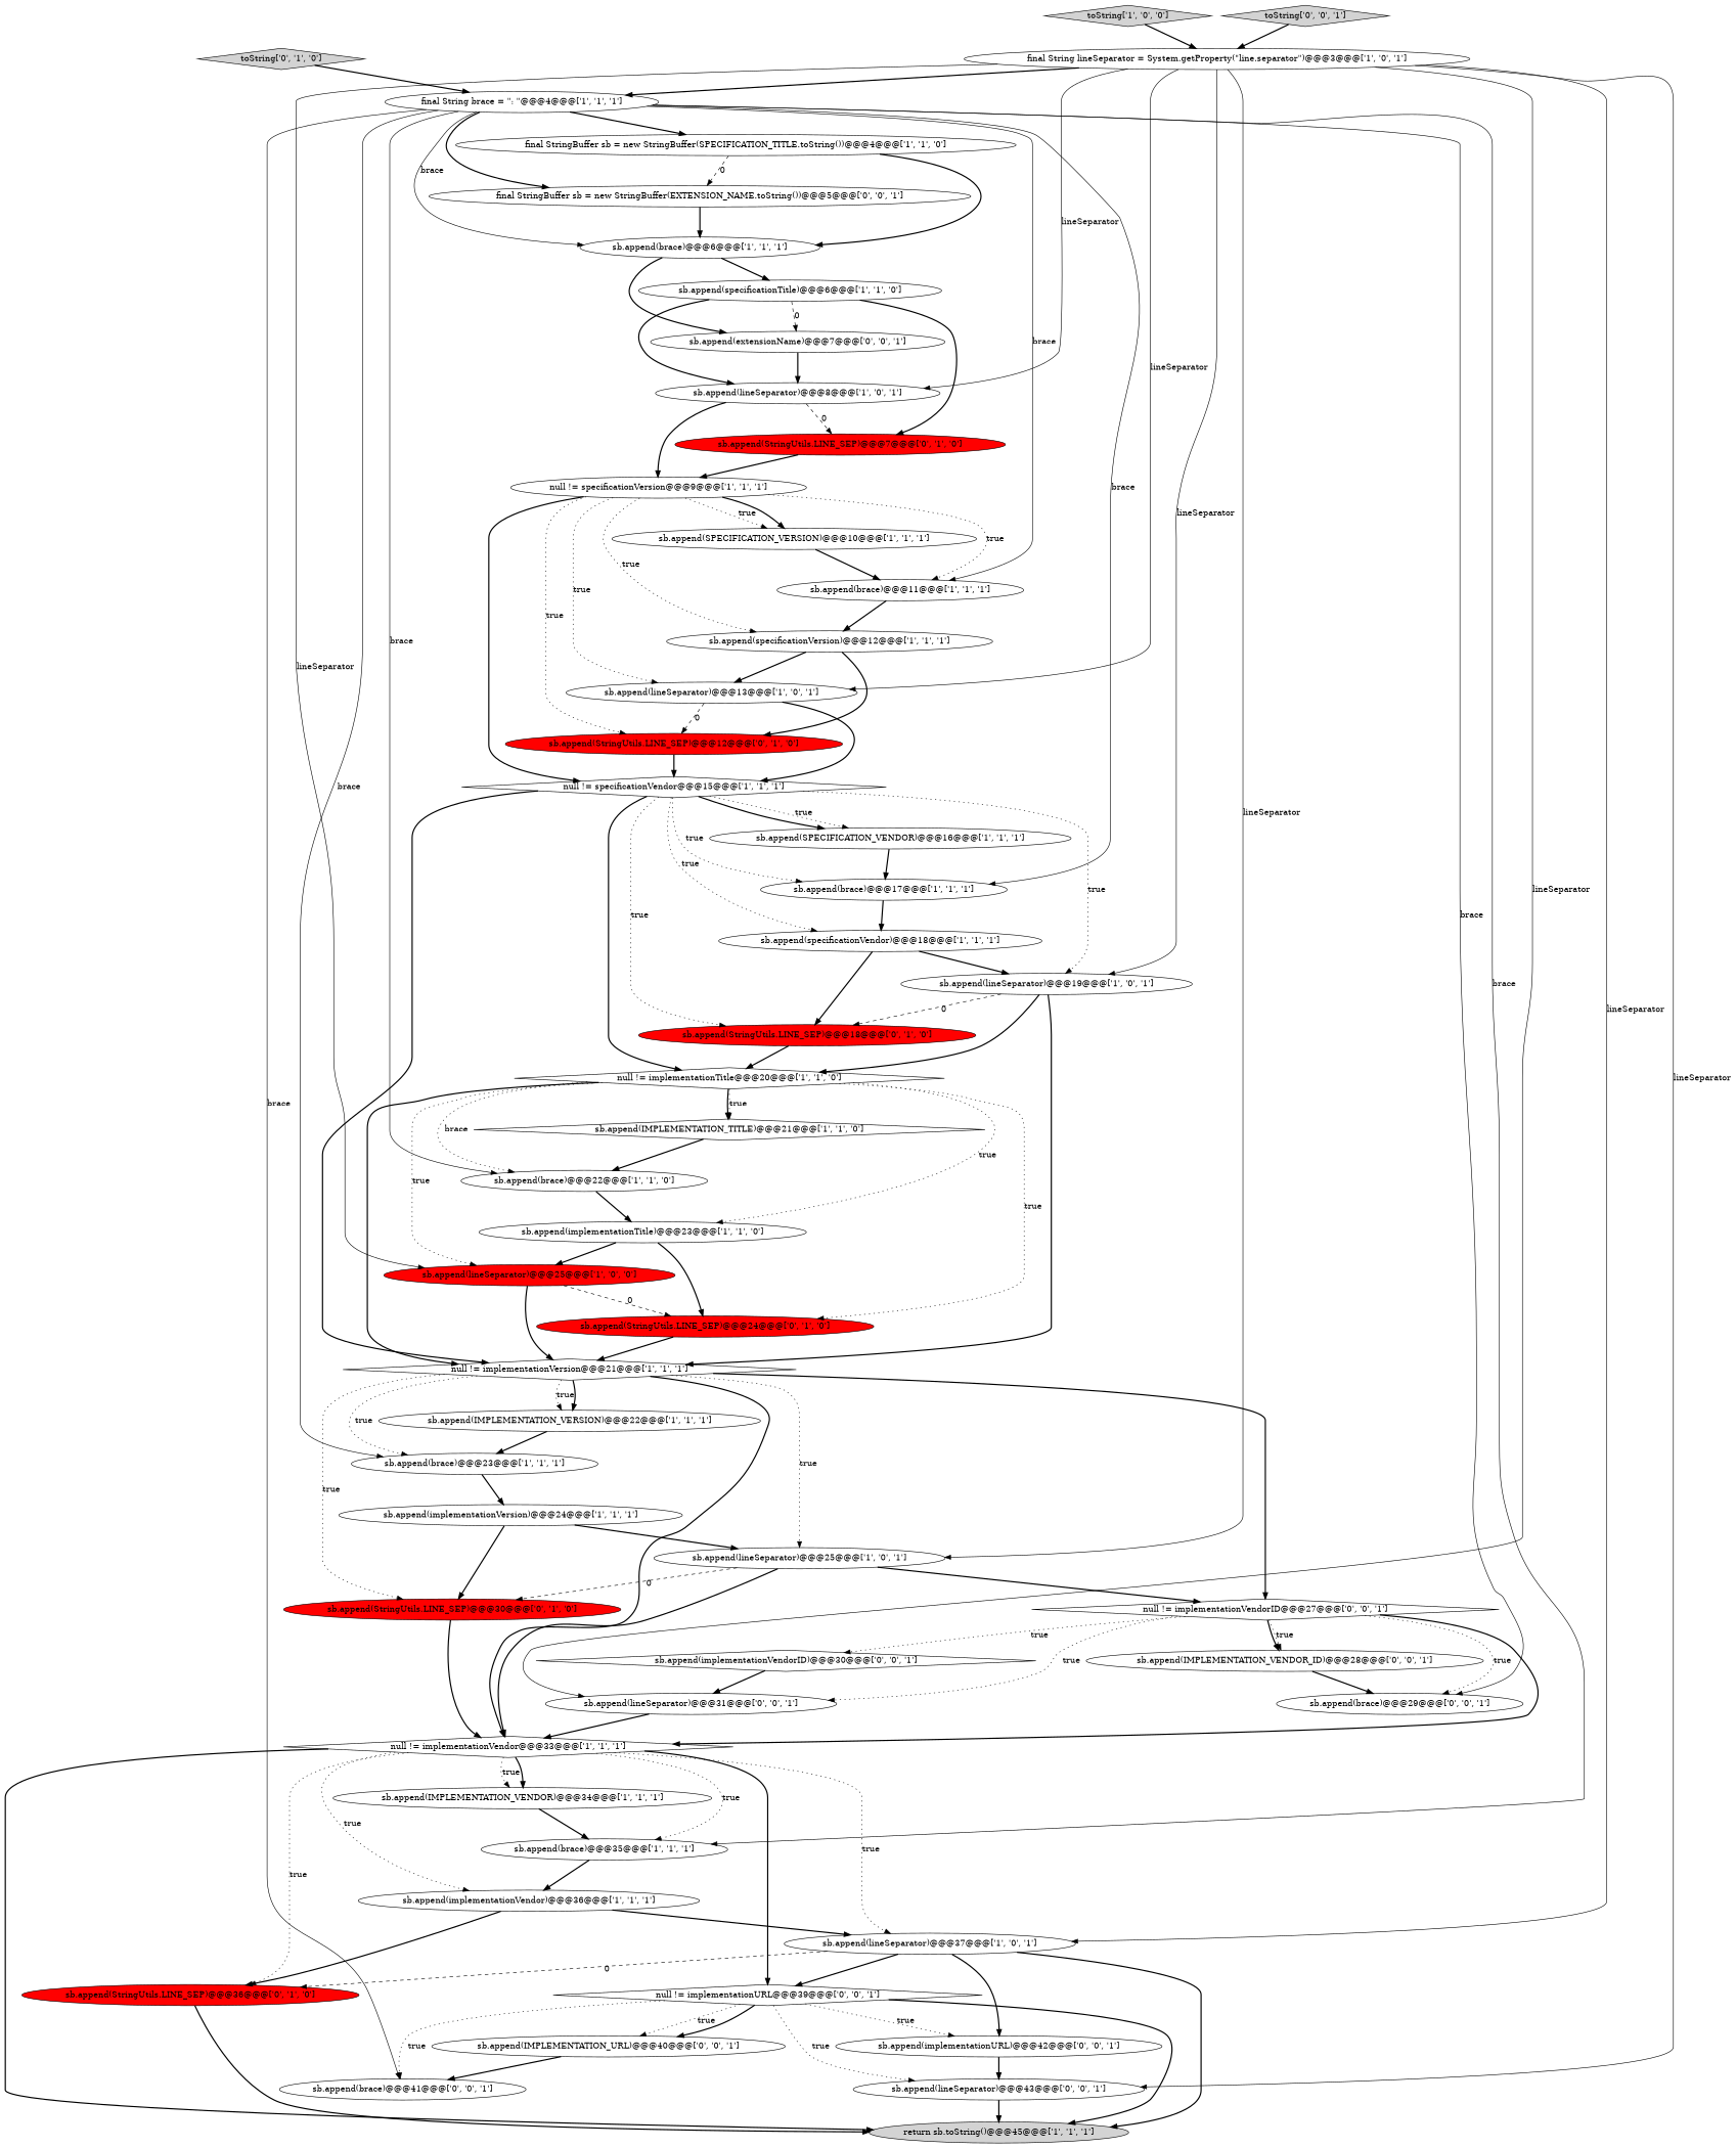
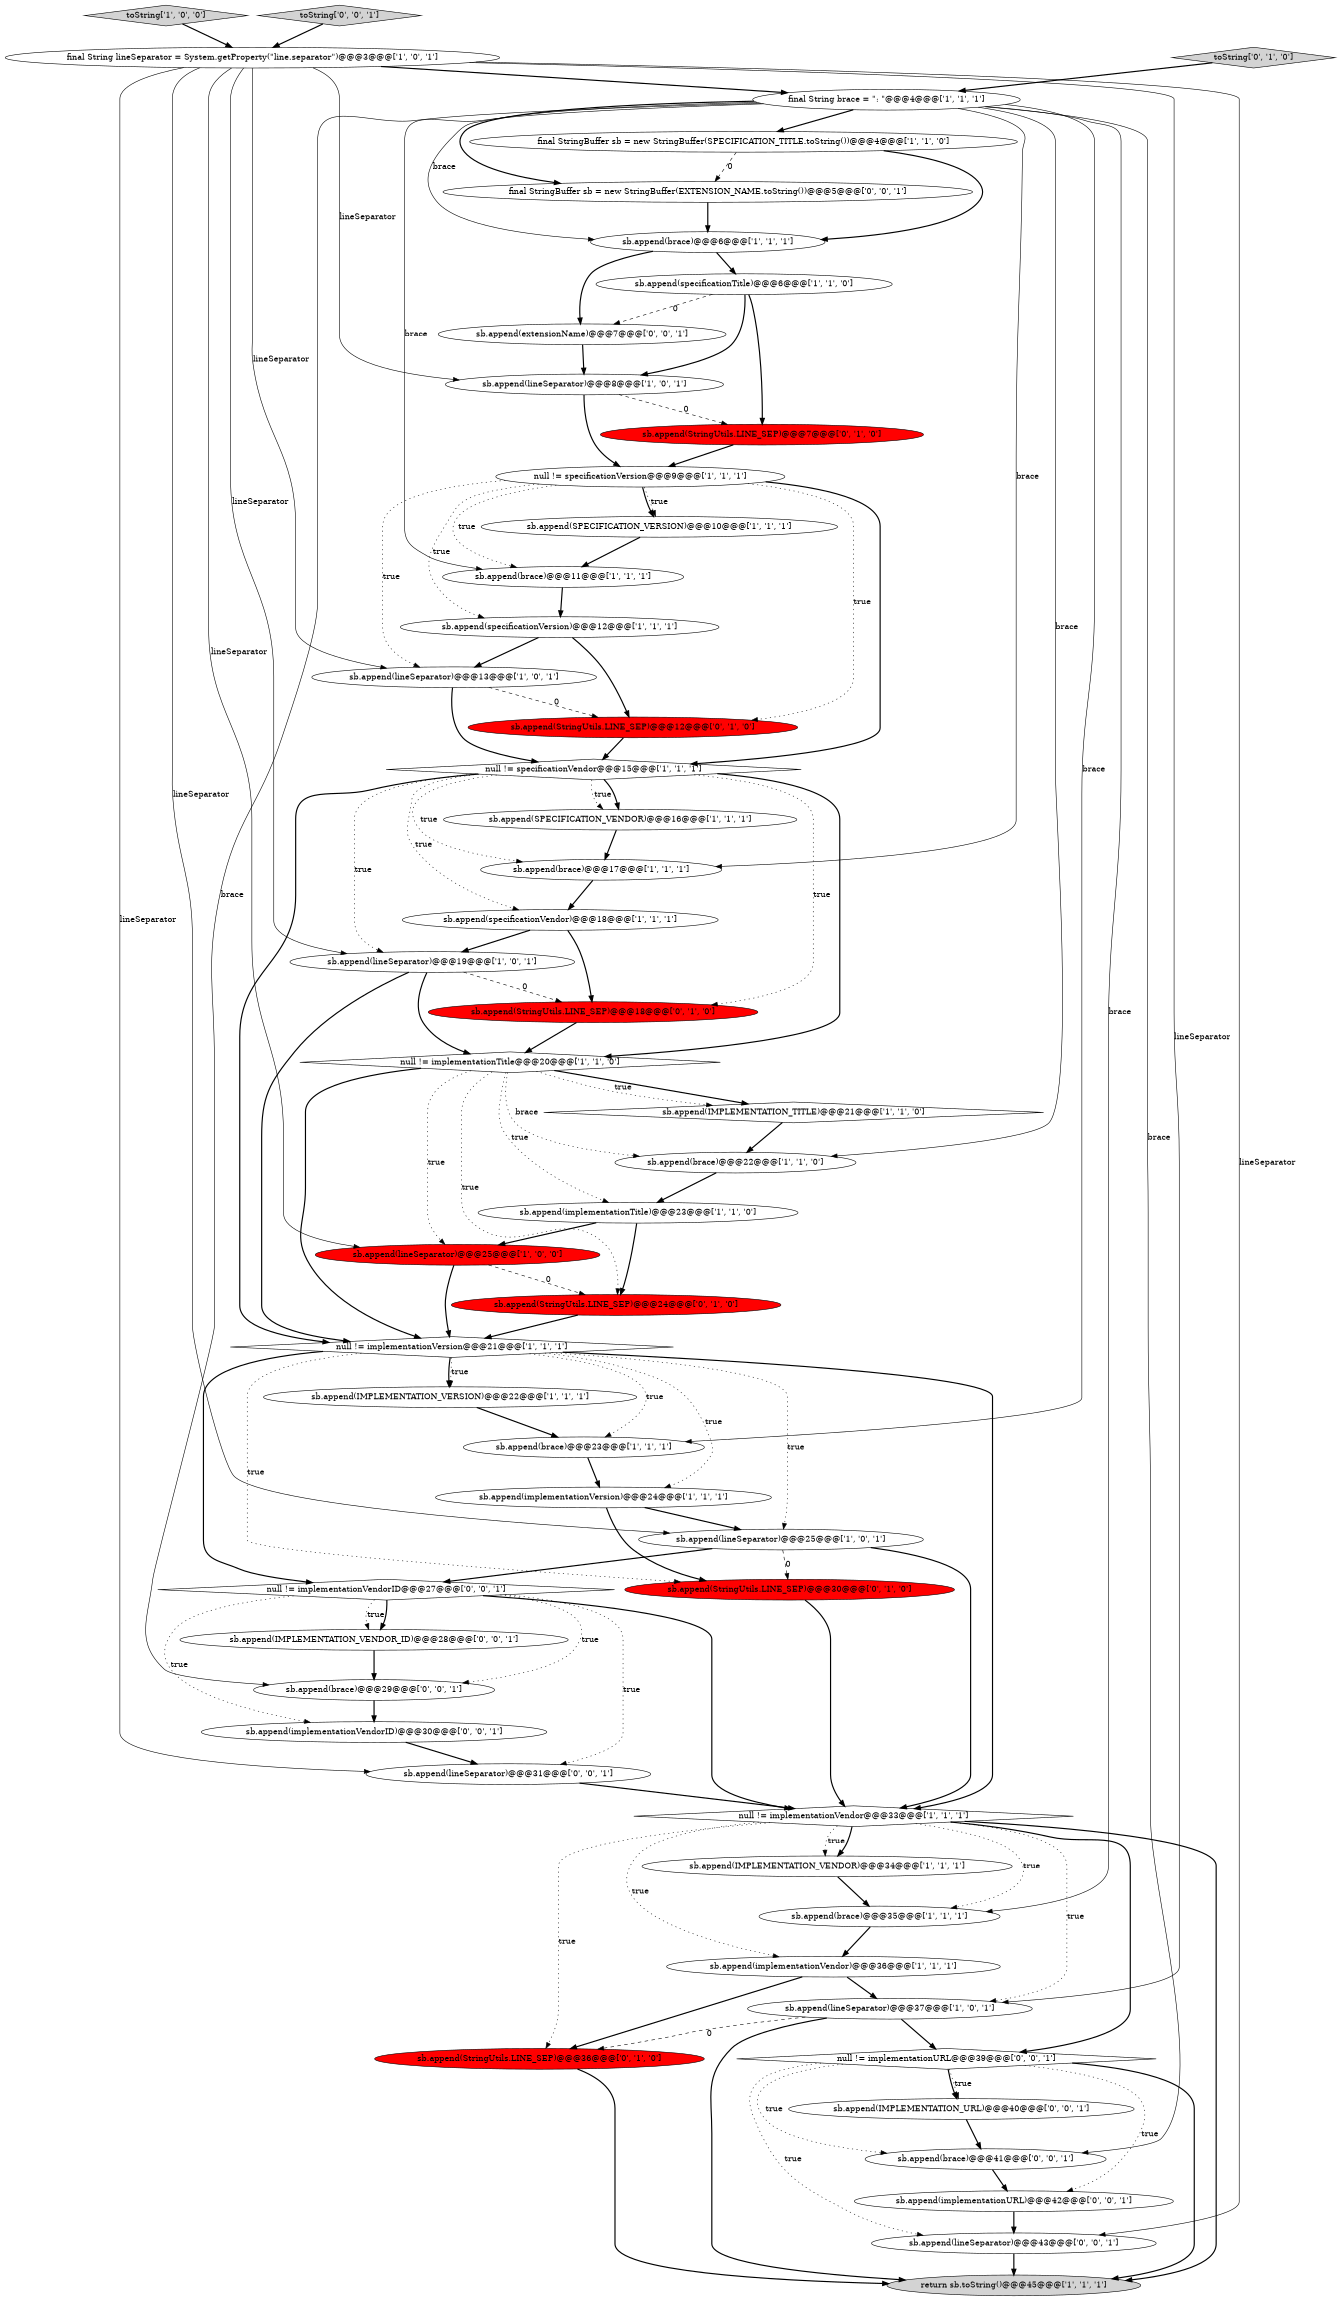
  digraph {
    node [fillcolor=white shape=ellipse style=filled]
    edge [style=bold]
    n1 [fillcolor=red label="sb.append(lineSeparator)@@@25@@@['1', '0', '0']"]
    n2 [label="null != implementationVersion@@@21@@@['1', '1', '1']" shape=diamond]
    n3 [fillcolor=red label="sb.append(StringUtils.LINE_SEP)@@@24@@@['0', '1', '0']"]
    n4 [label="sb.append(IMPLEMENTATION_VERSION)@@@22@@@['1', '1', '1']"]
    n5 [label="sb.append(brace)@@@23@@@['1', '1', '1']"]
    n6 [label="sb.append(implementationVersion)@@@24@@@['1', '1', '1']"]
    n7 [fillcolor=red label="sb.append(StringUtils.LINE_SEP)@@@30@@@['0', '1', '0']"]
    n8 [label="sb.append(lineSeparator)@@@25@@@['1', '0', '1']"]
    n9 [label="null != implementationVendor@@@33@@@['1', '1', '1']" shape=diamond]
    n10 [label="null != implementationVendorID@@@27@@@['0', '0', '1']" shape=diamond]
    n11 [label="sb.append(specificationVersion)@@@12@@@['1', '1', '1']"]
    n12 [fillcolor=red label="sb.append(StringUtils.LINE_SEP)@@@12@@@['0', '1', '0']"]
    n13 [label="sb.append(lineSeparator)@@@13@@@['1', '0', '1']"]
    n14 [label="null != specificationVendor@@@15@@@['1', '1', '1']" shape=diamond]
    n15 [label="sb.append(brace)@@@11@@@['1', '1', '1']"]
    n16 [label="null != specificationVersion@@@9@@@['1', '1', '1']"]
    n17 [label="sb.append(SPECIFICATION_VERSION)@@@10@@@['1', '1', '1']"]
    n18 [label="sb.append(lineSeparator)@@@19@@@['1', '0', '1']"]
    n19 [label="null != implementationTitle@@@20@@@['1', '1', '0']" shape=diamond]
    n20 [label="sb.append(brace)@@@17@@@['1', '1', '1']"]
    n21 [label="sb.append(specificationVendor)@@@18@@@['1', '1', '1']"]
    n22 [label="sb.append(SPECIFICATION_VENDOR)@@@16@@@['1', '1', '1']"]
    n23 [fillcolor=red label="sb.append(StringUtils.LINE_SEP)@@@18@@@['0', '1', '0']"]
    n24 [fillcolor=red label="sb.append(StringUtils.LINE_SEP)@@@36@@@['0', '1', '0']"]
    n25 [fillcolor=lightgray label="return sb.toString()@@@45@@@['1', '1', '1']"]
    n26 [label="sb.append(implementationVendor)@@@36@@@['1', '1', '1']"]
    n27 [label="sb.append(lineSeparator)@@@37@@@['1', '0', '1']"]
    n28 [label="null != implementationURL@@@39@@@['0', '0', '1']" shape=diamond]
    n29 [label="sb.append(lineSeparator)@@@8@@@['1', '0', '1']"]
    n30 [fillcolor=red label="sb.append(StringUtils.LINE_SEP)@@@7@@@['0', '1', '0']"]
    n31 [label="final String lineSeparator = System.getProperty(\"line.separator\")@@@3@@@['1', '0', '1']"]
    n32 [label="sb.append(lineSeparator)@@@43@@@['0', '0', '1']"]
    n33 [label="sb.append(lineSeparator)@@@31@@@['0', '0', '1']"]
    n34 [label="final String brace = \": \"@@@4@@@['1', '1', '1']"]
    n35 [label="sb.append(brace)@@@22@@@['1', '1', '0']"]
    n36 [label="sb.append(brace)@@@35@@@['1', '1', '1']"]
    n37 [label="sb.append(brace)@@@29@@@['0', '0', '1']"]
    n38 [label="sb.append(brace)@@@41@@@['0', '0', '1']"]
    n39 [label="final StringBuffer sb = new StringBuffer(EXTENSION_NAME.toString())@@@5@@@['0', '0', '1']"]
    n40 [label="sb.append(brace)@@@6@@@['1', '1', '1']"]
    n41 [label="final StringBuffer sb = new StringBuffer(SPECIFICATION_TITLE.toString())@@@4@@@['1', '1', '0']"]
    n42 [label="sb.append(IMPLEMENTATION_VENDOR)@@@34@@@['1', '1', '1']"]
    n43 [label="sb.append(IMPLEMENTATION_TITLE)@@@21@@@['1', '1', '0']" shape=diamond]
    n44 [label="sb.append(implementationTitle)@@@23@@@['1', '1', '0']"]
    n45 [label="sb.append(implementationURL)@@@42@@@['0', '0', '1']"]
    n46 [label="sb.append(IMPLEMENTATION_URL)@@@40@@@['0', '0', '1']"]
-   n47 [label="sb.append(implementationVendorID)@@@30@@@['0', '0', '1']" shape=diamond]
+   n47 [label="sb.append(implementationVendorID)@@@30@@@['0', '0', '1']"]
    n48 [label="sb.append(IMPLEMENTATION_VENDOR_ID)@@@28@@@['0', '0', '1']"]
    n49 [label="sb.append(extensionName)@@@7@@@['0', '0', '1']"]
    n50 [label="sb.append(specificationTitle)@@@6@@@['1', '1', '0']"]
    n51 [fillcolor=lightgray label="toString['0', '1', '0']" shape=diamond]
    n52 [fillcolor=lightgray label="toString['1', '0', '0']" shape=diamond]
    n53 [fillcolor=lightgray label="toString['0', '0', '1']" shape=diamond]
    n1 -> n2
    n1 -> n3 [label=0 style=dashed]
    n2 -> n4 [label=true style=dotted]
    n2 -> n4
    n2 -> n5 [label=true style=dotted]
+   n2 -> n6 [label=true style=dotted]
    n2 -> n7 [label=true style=dotted]
    n2 -> n8 [label=true style=dotted]
    n2 -> n9
    n2 -> n10
    n3 -> n2
    n4 -> n5
    n5 -> n6
    n6 -> n7
    n6 -> n8
    n7 -> n9
    n8 -> n7 [label=0 style=dashed]
    n8 -> n9
    n8 -> n10
    n9 -> n24 [label=true style=dotted]
    n9 -> n25
    n9 -> n26 [label=true style=dotted]
    n9 -> n27 [label=true style=dotted]
    n9 -> n28
    n9 -> n36 [label=true style=dotted]
    n9 -> n42 [label=true style=dotted]
    n9 -> n42
    n10 -> n9
    n10 -> n33 [label=true style=dotted]
    n10 -> n37 [label=true style=dotted]
    n10 -> n47 [label=true style=dotted]
    n10 -> n48 [label=true style=dotted]
    n10 -> n48
    n11 -> n12
    n11 -> n13
    n12 -> n14
    n13 -> n12 [label=0 style=dashed]
    n13 -> n14
    n14 -> n2
    n14 -> n18 [label=true style=dotted]
    n14 -> n19
    n14 -> n20 [label=true style=dotted]
    n14 -> n21 [label=true style=dotted]
    n14 -> n22 [label=true style=dotted]
    n14 -> n22
    n14 -> n23 [label=true style=dotted]
    n15 -> n11
    n16 -> n11 [label=true style=dotted]
    n16 -> n12 [label=true style=dotted]
    n16 -> n13 [label=true style=dotted]
    n16 -> n14
    n16 -> n15 [label=true style=dotted]
    n16 -> n17 [label=true style=dotted]
    n16 -> n17
    n17 -> n15
    n18 -> n2
    n18 -> n19
    n18 -> n23 [label=0 style=dashed]
    n19 -> n1 [label=true style=dotted]
    n19 -> n2
    n19 -> n3 [label=true style=dotted]
    n19 -> n35 [label=brace style=dotted]
    n19 -> n43
    n19 -> n43 [label=true style=dotted]
    n19 -> n44 [label=true style=dotted]
    n20 -> n21
    n21 -> n18
    n21 -> n23
    n22 -> n20
    n23 -> n19
    n24 -> n25
    n26 -> n24
    n26 -> n27
    n27 -> n24 [label=0 style=dashed]
    n27 -> n25
    n27 -> n28
    n28 -> n25
    n28 -> n32 [label=true style=dotted]
    n28 -> n38 [label=true style=dotted]
    n28 -> n45 [label=true style=dotted]
    n28 -> n46 [label=true style=dotted]
    n28 -> n46
    n29 -> n16
    n29 -> n30 [label=0 style=dashed]
    n30 -> n16
    n31 -> n1 [label=lineSeparator style=solid]
    n31 -> n8 [label=lineSeparator style=solid]
    n31 -> n13 [label=lineSeparator style=solid]
    n31 -> n18 [label=lineSeparator style=solid]
    n31 -> n27 [label=lineSeparator style=solid]
    n31 -> n29 [label=lineSeparator style=solid]
    n31 -> n32 [label=lineSeparator style=solid]
    n31 -> n33 [label=lineSeparator style=solid]
    n31 -> n34
    n32 -> n25
    n33 -> n9
    n34 -> n5 [label=brace style=solid]
    n34 -> n15 [label=brace style=solid]
    n34 -> n20 [label=brace style=solid]
    n34 -> n35 [label=brace style=solid]
    n34 -> n36 [label=brace style=solid]
    n34 -> n37 [label=brace style=solid]
    n34 -> n38 [label=brace style=solid]
    n34 -> n39
    n34 -> n40 [label=brace style=solid]
    n34 -> n41
    n35 -> n44
    n36 -> n26
-   n27 -> n45
+   n37 -> n47
+   n38 -> n45
    n39 -> n40
    n40 -> n49
    n40 -> n50
    n41 -> n39 [label=0 style=dashed]
    n41 -> n40
    n42 -> n36
    n43 -> n35
    n44 -> n1
    n44 -> n3
    n45 -> n32
    n46 -> n38
    n47 -> n33
    n48 -> n37
    n49 -> n29
    n50 -> n29
    n50 -> n30
    n50 -> n49 [label=0 style=dashed]
    n51 -> n34
    n52 -> n31
    n53 -> n31
  }
